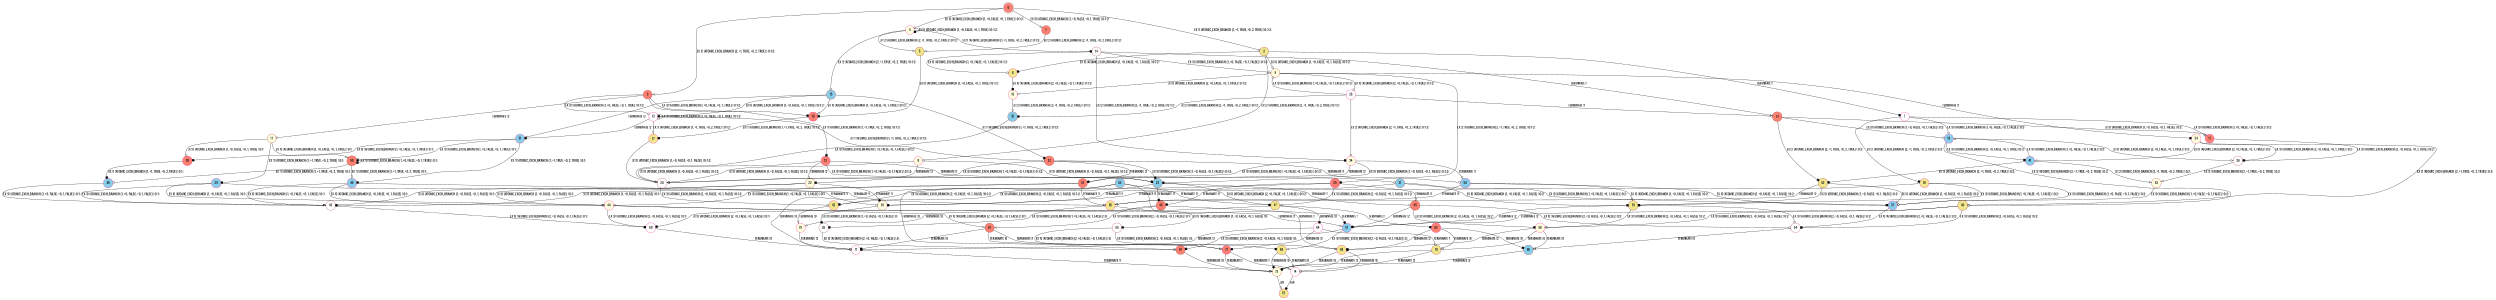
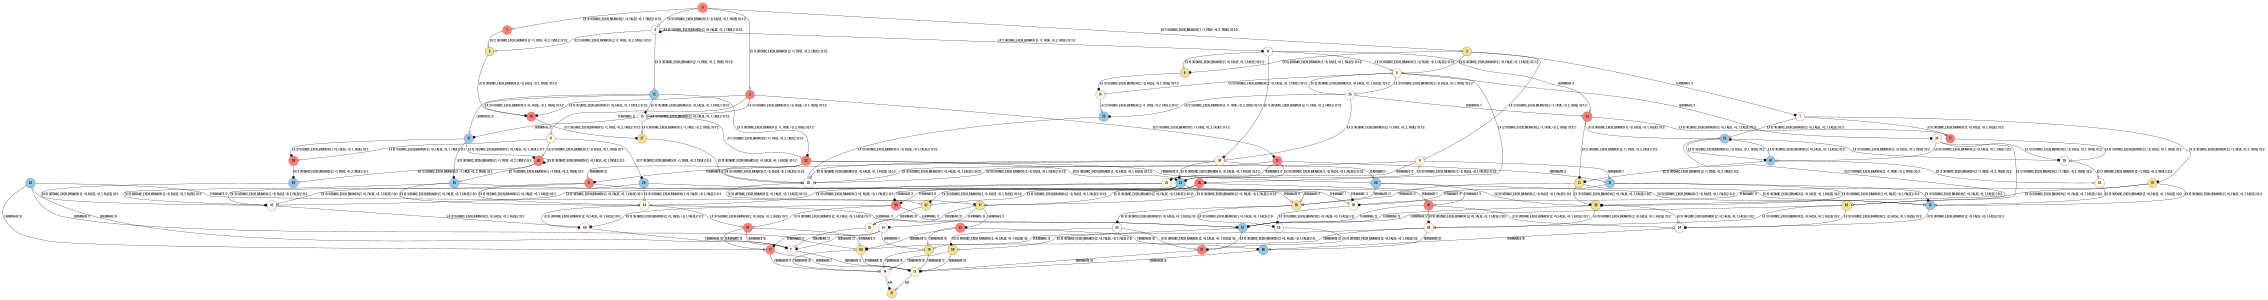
  digraph {
    fontname=Oswald
    node [color=brown fillcolor=salmon fontname=Oswald shape=circle style=filled]
    edge [arrowhead=box fontname=Oswald]
    0 [peripheries=2]
    1
    2 [fillcolor=khaki]
    3
    4 [color=deeppink fillcolor=lightyellow]
    5 [fillcolor=khaki]
    6 [color=deeppink fillcolor=khaki]
    7 [color=deeppink fillcolor=white]
    8 [color=deeppink fillcolor=lightyellow]
    9 [fillcolor=lightyellow]
    10 [color=deeppink]
    11 [fillcolor=lightyellow]
    12 [color=deeppink]
    13 [color=deeppink fillcolor=white]
    14 [fillcolor=white]
    15 [fillcolor=skyblue]
    16 [color=deeppink fillcolor=lightyellow]
    17 [color=deeppink]
    18 [color=deeppink fillcolor=khaki]
    19 [color=deeppink fillcolor=skyblue]
    20 [fillcolor=white]
    21 [fillcolor=skyblue]
    22 [fillcolor=lightyellow]
    23 [fillcolor=skyblue]
    24 [color=deeppink fillcolor=lightyellow]
    25 [color=deeppink]
    26 [color=deeppink fillcolor=white]
    27 [color=deeppink fillcolor=khaki]
    28 [color=deeppink]
    29 [color=deeppink fillcolor=skyblue]
    n31 [label=90]
    31 [color=deeppink fillcolor=skyblue]
    32
    33
    34 [color=deeppink fillcolor=lightyellow]
    35 [fillcolor=skyblue]
    36 [fillcolor=white]
    37 [color=deeppink fillcolor=skyblue]
    38 [fillcolor=lightyellow]
    39 [fillcolor=khaki]
    40 [fillcolor=khaki]
    41 [color=deeppink fillcolor=skyblue]
    42 [color=deeppink fillcolor=khaki]
    43 [fillcolor=white]
    44 [color=deeppink fillcolor=lightyellow]
    45
    46
    47 [fillcolor=khaki]
    48 [color=deeppink fillcolor=skyblue]
    49 [color=deeppink fillcolor=skyblue]
    50 [color=deeppink fillcolor=skyblue]
    51
    52 [fillcolor=khaki]
    53 [fillcolor=lightyellow]
    54 [fillcolor=white]
    55 [fillcolor=white]
    57 [color=deeppink fillcolor=skyblue]
    58 [color=deeppink fillcolor=lightyellow]
    n59 [color=deeppink fillcolor=lightyellow label=79]
    60 [color=deeppink fillcolor=white]
    61
    62 [color=deeppink]
    64 [color=deeppink fillcolor=white]
    65 [color=deeppink fillcolor=khaki]
    66 [fillcolor=skyblue]
    67
    56 [fillcolor=white]
    68 [fillcolor=khaki]
    69 [color=deeppink fillcolor=khaki]
    70 [fillcolor=khaki]
    71 [color=deeppink fillcolor=white]
    n72 [color=deeppink label=77]
    63 [fillcolor=skyblue]
    73 [fillcolor=lightyellow]
    74 [color=deeppink fillcolor=white]
    75 [color=deeppink fillcolor=khaki]
    0 -> 1 [arrowhead=onormal label="EX !0 !ATOMIC_EXCH_BRANCH (1, +0, FALSE, +0, 1, TRUE) !:0:1:2:"]
    0 -> 2 [arrowhead=odot label="EX !1 !ATOMIC_EXCH_BRANCH (1, +1, TRUE, +0, 2, TRUE) !:0:1:2:"]
    0 -> 3 [arrowhead=onormal label="EX !2 !ATOMIC_EXCH_BRANCH (2, +1, TRUE, +0, 2, TRUE) !:0:1:2:"]
    0 -> 4 [arrowhead=odot label="EX !0 !ATOMIC_EXCH_BRANCH (1, +0, FALSE, +0, 1, TRUE) !:0:1:2:"]
    1 -> 5 [arrowhead=onormal label="EX !2 !ATOMIC_EXCH_BRANCH (2, +1, TRUE, +0, 2, TRUE) !:0:1:2:"]
    2 -> 6 [label="EX !0 !ATOMIC_EXCH_BRANCH (1, +0, FALSE, +0, 1, FALSE) !:0:1:2:"]
    2 -> 7 [label="TERMINATE !1"]
    2 -> 8 [arrowhead=odot label="EX !2 !ATOMIC_EXCH_BRANCH (2, +1, TRUE, +0, 2, TRUE) !:0:1:2:"]
    2 -> 9 [arrowhead=onormal label="EX !0 !ATOMIC_EXCH_BRANCH (1, +0, FALSE, +0, 1, FALSE) !:0:1:2:"]
    3 -> 10 [label="EX !0 !ATOMIC_EXCH_BRANCH (1, +0, FALSE, +0, 1, TRUE) !:0:1:2:"]
    3 -> 11 [arrowhead=odot label="TERMINATE !2"]
    3 -> 12 [label="EX !1 !ATOMIC_EXCH_BRANCH (1, +1, TRUE, +0, 2, TRUE) !:0:1:2:"]
    3 -> 13 [arrowhead=odot label="EX !0 !ATOMIC_EXCH_BRANCH (1, +0, FALSE, +0, 1, TRUE) !:0:1:2:"]
    4 -> 4 [label="EX !0 !ATOMIC_EXCH_BRANCH (1, +0, FALSE, +0, 1, TRUE) !:0:1:2:"]
    4 -> 5 [arrowhead=onormal label="EX !2 !ATOMIC_EXCH_BRANCH (2, +1, TRUE, +0, 2, TRUE) !:0:1:2:"]
    4 -> 14 [label="EX !1 !ATOMIC_EXCH_BRANCH (1, +1, TRUE, +0, 2, TRUE) !:0:1:2:"]
    4 -> 15 [arrowhead=odot label="EX !2 !ATOMIC_EXCH_BRANCH (2, +1, TRUE, +0, 2, TRUE) !:0:1:2:"]
    5 -> 10 [label="EX !0 !ATOMIC_EXCH_BRANCH (1, +0, FALSE, +0, 1, TRUE) !:0:1:2:"]
    6 -> 16 [label="EX !0 !ATOMIC_EXCH_BRANCH (2, +0, FALSE, +0, 1, TRUE) !:0:1:2:"]
    7 -> 17 [arrowhead=odot label="EX !0 !ATOMIC_EXCH_BRANCH (1, +0, FALSE, +0, 1, FALSE) !:0:2:"]
    7 -> 18 [label="EX !2 !ATOMIC_EXCH_BRANCH (2, +1, TRUE, +0, 2, TRUE) !:0:2:"]
    7 -> 19 [arrowhead=odot label="EX !0 !ATOMIC_EXCH_BRANCH (1, +0, FALSE, +0, 1, FALSE) !:0:2:"]
    8 -> 20 [arrowhead=onormal label="EX !0 !ATOMIC_EXCH_BRANCH (1, +0, FALSE, +0, 1, FALSE) !:0:1:2:"]
+   8 -> 21 [arrowhead=odot label="TERMINATE !1"]
    8 -> 22 [label="TERMINATE !2"]
    8 -> 23 [label="EX !0 !ATOMIC_EXCH_BRANCH (1, +0, FALSE, +0, 1, FALSE) !:0:1:2:"]
    9 -> 16 [arrowhead=odot label="EX !0 !ATOMIC_EXCH_BRANCH (2, +0, FALSE, +0, 1, TRUE) !:0:1:2:"]
    9 -> 24 [label="TERMINATE !1"]
    9 -> 25 [label="EX !2 !ATOMIC_EXCH_BRANCH (2, +1, TRUE, +0, 2, TRUE) !:0:1:2:"]
    9 -> 26 [arrowhead=odot label="EX !0 !ATOMIC_EXCH_BRANCH (2, +0, FALSE, +0, 1, TRUE) !:0:1:2:"]
    10 -> 27 [label="EX !1 !ATOMIC_EXCH_BRANCH (1, +1, TRUE, +0, 2, TRUE) !:0:1:2:"]
    11 -> 28 [arrowhead=odot label="EX !0 !ATOMIC_EXCH_BRANCH (1, +0, FALSE, +0, 1, TRUE) !:0:1:"]
    11 -> 29 [label="EX !1 !ATOMIC_EXCH_BRANCH (1, +1, TRUE, +0, 2, TRUE) !:0:1:"]
    11 -> n31 [arrowhead=onormal label="EX !0 !ATOMIC_EXCH_BRANCH (1, +0, FALSE, +0, 1, TRUE) !:0:1:"]
    12 -> 20 [arrowhead=onormal label="EX !0 !ATOMIC_EXCH_BRANCH (1, +0, FALSE, +0, 1, FALSE) !:0:1:2:"]
    12 -> 21 [arrowhead=odot label="TERMINATE !1"]
    12 -> 22 [arrowhead=odot label="TERMINATE !2"]
    12 -> 23 [arrowhead=odot label="EX !0 !ATOMIC_EXCH_BRANCH (1, +0, FALSE, +0, 1, FALSE) !:0:1:2:"]
    13 -> 13 [arrowhead=odot label="EX !0 !ATOMIC_EXCH_BRANCH (1, +0, FALSE, +0, 1, TRUE) !:0:1:2:"]
    13 -> 27 [arrowhead=onormal label="EX !1 !ATOMIC_EXCH_BRANCH (1, +1, TRUE, +0, 2, TRUE) !:0:1:2:"]
    13 -> 31 [label="TERMINATE !2"]
    13 -> 32 [arrowhead=odot label="EX !1 !ATOMIC_EXCH_BRANCH (1, +1, TRUE, +0, 2, TRUE) !:0:1:2:"]
    14 -> 6 [arrowhead=odot label="EX !0 !ATOMIC_EXCH_BRANCH (1, +0, FALSE, +0, 1, FALSE) !:0:1:2:"]
    14 -> 9 [arrowhead=onormal label="EX !0 !ATOMIC_EXCH_BRANCH (1, +0, FALSE, +0, 1, FALSE) !:0:1:2:"]
    14 -> 33 [arrowhead=onormal label="TERMINATE !1"]
    14 -> 34 [label="EX !2 !ATOMIC_EXCH_BRANCH (2, +1, TRUE, +0, 2, TRUE) !:0:1:2:"]
    15 -> 10 [arrowhead=onormal label="EX !0 !ATOMIC_EXCH_BRANCH (1, +0, FALSE, +0, 1, TRUE) !:0:1:2:"]
    15 -> 13 [label="EX !0 !ATOMIC_EXCH_BRANCH (1, +0, FALSE, +0, 1, TRUE) !:0:1:2:"]
    15 -> 31 [arrowhead=onormal label="TERMINATE !2"]
    15 -> 32 [label="EX !1 !ATOMIC_EXCH_BRANCH (1, +1, TRUE, +0, 2, TRUE) !:0:1:2:"]
    16 -> 35 [arrowhead=onormal label="EX !2 !ATOMIC_EXCH_BRANCH (2, +1, TRUE, +0, 2, TRUE) !:0:1:2:"]
    17 -> 36 [arrowhead=onormal label="EX !0 !ATOMIC_EXCH_BRANCH (2, +0, FALSE, +0, 1, TRUE) !:0:2:"]
    18 -> 37 [arrowhead=odot label="EX !0 !ATOMIC_EXCH_BRANCH (1, +0, FALSE, +0, 1, FALSE) !:0:2:"]
    18 -> 38 [arrowhead=odot label="TERMINATE !2"]
    18 -> 39 [label="EX !0 !ATOMIC_EXCH_BRANCH (1, +0, FALSE, +0, 1, FALSE) !:0:2:"]
    19 -> 36 [arrowhead=onormal label="EX !0 !ATOMIC_EXCH_BRANCH (2, +0, FALSE, +0, 1, TRUE) !:0:2:"]
    19 -> 40 [arrowhead=odot label="EX !2 !ATOMIC_EXCH_BRANCH (2, +1, TRUE, +0, 2, TRUE) !:0:2:"]
    19 -> 41 [label="EX !0 !ATOMIC_EXCH_BRANCH (2, +0, FALSE, +0, 1, TRUE) !:0:2:"]
    20 -> 42 [arrowhead=odot label="EX !0 !ATOMIC_EXCH_BRANCH (2, +0, FALSE, +0, 1, FALSE) !:0:1:2:"]
    21 -> 37 [label="EX !0 !ATOMIC_EXCH_BRANCH (1, +0, FALSE, +0, 1, FALSE) !:0:2:"]
    21 -> 38 [label="TERMINATE !2"]
    21 -> 39 [label="EX !0 !ATOMIC_EXCH_BRANCH (1, +0, FALSE, +0, 1, FALSE) !:0:2:"]
    22 -> 38 [label="TERMINATE !1"]
    22 -> 43 [arrowhead=odot label="EX !0 !ATOMIC_EXCH_BRANCH (1, +0, FALSE, +0, 1, FALSE) !:0:1:"]
    22 -> 44 [arrowhead=onormal label="EX !0 !ATOMIC_EXCH_BRANCH (1, +0, FALSE, +0, 1, FALSE) !:0:1:"]
    23 -> 42 [label="EX !0 !ATOMIC_EXCH_BRANCH (2, +0, FALSE, +0, 1, FALSE) !:0:1:2:"]
    23 -> 45 [arrowhead=odot label="TERMINATE !1"]
    23 -> 46 [label="TERMINATE !2"]
    23 -> 47 [arrowhead=odot label="EX !0 !ATOMIC_EXCH_BRANCH (2, +0, FALSE, +0, 1, FALSE) !:0:1:2:"]
    24 -> 36 [label="EX !0 !ATOMIC_EXCH_BRANCH (2, +0, FALSE, +0, 1, TRUE) !:0:2:"]
    24 -> 40 [arrowhead=odot label="EX !2 !ATOMIC_EXCH_BRANCH (2, +1, TRUE, +0, 2, TRUE) !:0:2:"]
    24 -> 41 [arrowhead=onormal label="EX !0 !ATOMIC_EXCH_BRANCH (2, +0, FALSE, +0, 1, TRUE) !:0:2:"]
    25 -> 42 [arrowhead=odot label="EX !0 !ATOMIC_EXCH_BRANCH (2, +0, FALSE, +0, 1, FALSE) !:0:1:2:"]
    25 -> 45 [arrowhead=onormal label="TERMINATE !1"]
    25 -> 46 [label="TERMINATE !2"]
    25 -> 47 [arrowhead=onormal label="EX !0 !ATOMIC_EXCH_BRANCH (2, +0, FALSE, +0, 1, FALSE) !:0:1:2:"]
    26 -> 9 [arrowhead=odot label="EX !0 !ATOMIC_EXCH_BRANCH (1, +0, FALSE, +0, 1, FALSE) !:0:1:2:"]
    26 -> 33 [arrowhead=odot label="TERMINATE !1"]
    26 -> 34 [arrowhead=odot label="EX !2 !ATOMIC_EXCH_BRANCH (2, +1, TRUE, +0, 2, TRUE) !:0:1:2:"]
    26 -> 35 [label="EX !2 !ATOMIC_EXCH_BRANCH (2, +1, TRUE, +0, 2, TRUE) !:0:1:2:"]
    27 -> 20 [arrowhead=onormal label="EX !0 !ATOMIC_EXCH_BRANCH (1, +0, FALSE, +0, 1, FALSE) !:0:1:2:"]
    28 -> 48 [label="EX !1 !ATOMIC_EXCH_BRANCH (1, +1, TRUE, +0, 2, TRUE) !:0:1:"]
    29 -> 38 [arrowhead=odot label="TERMINATE !1"]
    29 -> 43 [arrowhead=onormal label="EX !0 !ATOMIC_EXCH_BRANCH (1, +0, FALSE, +0, 1, FALSE) !:0:1:"]
    29 -> 44 [arrowhead=odot label="EX !0 !ATOMIC_EXCH_BRANCH (1, +0, FALSE, +0, 1, FALSE) !:0:1:"]
    n31 -> n31 [label="EX !0 !ATOMIC_EXCH_BRANCH (1, +0, FALSE, +0, 1, TRUE) !:0:1:"]
    n31 -> 48 [arrowhead=odot label="EX !1 !ATOMIC_EXCH_BRANCH (1, +1, TRUE, +0, 2, TRUE) !:0:1:"]
    n31 -> 49 [arrowhead=onormal label="EX !1 !ATOMIC_EXCH_BRANCH (1, +1, TRUE, +0, 2, TRUE) !:0:1:"]
    31 -> 28 [label="EX !0 !ATOMIC_EXCH_BRANCH (1, +0, FALSE, +0, 1, TRUE) !:0:1:"]
    31 -> n31 [label="EX !0 !ATOMIC_EXCH_BRANCH (1, +0, FALSE, +0, 1, TRUE) !:0:1:"]
    31 -> 49 [label="EX !1 !ATOMIC_EXCH_BRANCH (1, +1, TRUE, +0, 2, TRUE) !:0:1:"]
    32 -> 20 [arrowhead=onormal label="EX !0 !ATOMIC_EXCH_BRANCH (1, +0, FALSE, +0, 1, FALSE) !:0:1:2:"]
    32 -> 23 [label="EX !0 !ATOMIC_EXCH_BRANCH (1, +0, FALSE, +0, 1, FALSE) !:0:1:2:"]
    32 -> 50 [arrowhead=odot label="TERMINATE !1"]
    32 -> 51 [arrowhead=odot label="TERMINATE !2"]
    33 -> 17 [arrowhead=onormal label="EX !0 !ATOMIC_EXCH_BRANCH (1, +0, FALSE, +0, 1, FALSE) !:0:2:"]
    33 -> 19 [arrowhead=odot label="EX !0 !ATOMIC_EXCH_BRANCH (1, +0, FALSE, +0, 1, FALSE) !:0:2:"]
    33 -> 52 [label="EX !2 !ATOMIC_EXCH_BRANCH (2, +1, TRUE, +0, 2, TRUE) !:0:2:"]
    34 -> 20 [arrowhead=onormal label="EX !0 !ATOMIC_EXCH_BRANCH (1, +0, FALSE, +0, 1, FALSE) !:0:1:2:"]
    34 -> 23 [label="EX !0 !ATOMIC_EXCH_BRANCH (1, +0, FALSE, +0, 1, FALSE) !:0:1:2:"]
    34 -> 50 [arrowhead=onormal label="TERMINATE !1"]
    34 -> 51 [label="TERMINATE !2"]
    35 -> 20 [arrowhead=odot label="EX !0 !ATOMIC_EXCH_BRANCH (1, +0, FALSE, +0, 1, FALSE) !:0:1:2:"]
    36 -> 53 [arrowhead=onormal label="EX !2 !ATOMIC_EXCH_BRANCH (2, +1, TRUE, +0, 2, TRUE) !:0:2:"]
    37 -> 54 [arrowhead=odot label="EX !0 !ATOMIC_EXCH_BRANCH (2, +0, FALSE, +0, 1, FALSE) !:0:2:"]
    38 -> 55 [label="EX !0 !ATOMIC_EXCH_BRANCH (1, +0, FALSE, +0, 1, FALSE) !:0:"]
    39 -> 54 [arrowhead=odot label="EX !0 !ATOMIC_EXCH_BRANCH (2, +0, FALSE, +0, 1, FALSE) !:0:2:"]
    39 -> 57 [arrowhead=odot label="TERMINATE !2"]
    39 -> 58 [arrowhead=odot label="EX !0 !ATOMIC_EXCH_BRANCH (2, +0, FALSE, +0, 1, FALSE) !:0:2:"]
    40 -> 54 [label="EX !0 !ATOMIC_EXCH_BRANCH (2, +0, FALSE, +0, 1, FALSE) !:0:2:"]
    40 -> 57 [arrowhead=onormal label="TERMINATE !2"]
    40 -> 58 [arrowhead=onormal label="EX !0 !ATOMIC_EXCH_BRANCH (2, +0, FALSE, +0, 1, FALSE) !:0:2:"]
-   41 -> 19 [arrowhead=onormal label="EX !0 !ATOMIC_EXCH_BRANCH (1, +0, FALSE, +0, 1, FALSE) !:0:2:"]
+   41 -> 19 [label="EX !0 !ATOMIC_EXCH_BRANCH (1, +0, FALSE, +0, 1, FALSE) !:0:2:"]
    41 -> 52 [label="EX !2 !ATOMIC_EXCH_BRANCH (2, +1, TRUE, +0, 2, TRUE) !:0:2:"]
    41 -> 53 [arrowhead=onormal label="EX !2 !ATOMIC_EXCH_BRANCH (2, +1, TRUE, +0, 2, TRUE) !:0:2:"]
    42 -> n59 [arrowhead=onormal label="TERMINATE !0"]
    43 -> 60 [arrowhead=odot label="EX !0 !ATOMIC_EXCH_BRANCH (2, +0, FALSE, +0, 1, FALSE) !:0:1:"]
    44 -> 57 [arrowhead=onormal label="TERMINATE !1"]
    44 -> 60 [label="EX !0 !ATOMIC_EXCH_BRANCH (2, +0, FALSE, +0, 1, FALSE) !:0:1:"]
    44 -> 61 [arrowhead=onormal label="EX !0 !ATOMIC_EXCH_BRANCH (2, +0, FALSE, +0, 1, FALSE) !:0:1:"]
    45 -> 54 [arrowhead=odot label="EX !0 !ATOMIC_EXCH_BRANCH (2, +0, FALSE, +0, 1, FALSE) !:0:2:"]
    45 -> 57 [label="TERMINATE !2"]
    45 -> 58 [label="EX !0 !ATOMIC_EXCH_BRANCH (2, +0, FALSE, +0, 1, FALSE) !:0:2:"]
    46 -> 57 [label="TERMINATE !1"]
    46 -> 60 [label="EX !0 !ATOMIC_EXCH_BRANCH (2, +0, FALSE, +0, 1, FALSE) !:0:1:"]
    46 -> 61 [arrowhead=onormal label="EX !0 !ATOMIC_EXCH_BRANCH (2, +0, FALSE, +0, 1, FALSE) !:0:1:"]
    47 -> n59 [arrowhead=onormal label="TERMINATE !0"]
    47 -> 62 [label="TERMINATE !1"]
    47 -> 64 [label="TERMINATE !0"]
    48 -> 43 [arrowhead=onormal label="EX !0 !ATOMIC_EXCH_BRANCH (1, +0, FALSE, +0, 1, FALSE) !:0:1:"]
    49 -> 43 [arrowhead=onormal label="EX !0 !ATOMIC_EXCH_BRANCH (1, +0, FALSE, +0, 1, FALSE) !:0:1:"]
    49 -> 44 [arrowhead=odot label="EX !0 !ATOMIC_EXCH_BRANCH (1, +0, FALSE, +0, 1, FALSE) !:0:1:"]
    49 -> 65 [arrowhead=odot label="TERMINATE !1"]
    50 -> 37 [arrowhead=onormal label="EX !0 !ATOMIC_EXCH_BRANCH (1, +0, FALSE, +0, 1, FALSE) !:0:2:"]
    50 -> 39 [arrowhead=onormal label="EX !0 !ATOMIC_EXCH_BRANCH (1, +0, FALSE, +0, 1, FALSE) !:0:2:"]
    50 -> 65 [arrowhead=onormal label="TERMINATE !2"]
    51 -> 43 [label="EX !0 !ATOMIC_EXCH_BRANCH (1, +0, FALSE, +0, 1, FALSE) !:0:1:"]
    51 -> 44 [arrowhead=odot label="EX !0 !ATOMIC_EXCH_BRANCH (1, +0, FALSE, +0, 1, FALSE) !:0:1:"]
    51 -> 65 [arrowhead=onormal label="TERMINATE !1"]
    52 -> 37 [arrowhead=odot label="EX !0 !ATOMIC_EXCH_BRANCH (1, +0, FALSE, +0, 1, FALSE) !:0:2:"]
    52 -> 39 [label="EX !0 !ATOMIC_EXCH_BRANCH (1, +0, FALSE, +0, 1, FALSE) !:0:2:"]
    52 -> 65 [arrowhead=onormal label="TERMINATE !2"]
    53 -> 37 [arrowhead=odot label="EX !0 !ATOMIC_EXCH_BRANCH (1, +0, FALSE, +0, 1, FALSE) !:0:2:"]
    54 -> 66 [arrowhead=onormal label="TERMINATE !0"]
    55 -> 67 [arrowhead=odot label="EX !0 !ATOMIC_EXCH_BRANCH (2, +0, FALSE, +0, 1, FALSE) !:0:"]
    57 -> 67 [label="EX !0 !ATOMIC_EXCH_BRANCH (2, +0, FALSE, +0, 1, FALSE) !:0:"]
    57 -> 68 [arrowhead=onormal label="EX !0 !ATOMIC_EXCH_BRANCH (2, +0, FALSE, +0, 1, FALSE) !:0:"]
    58 -> 66 [arrowhead=onormal label="TERMINATE !0"]
    58 -> 69 [label="TERMINATE !2"]
    58 -> 70 [arrowhead=onormal label="TERMINATE !0"]
    n59 -> 71 [arrowhead=odot label="TERMINATE !2"]
    60 -> 71 [arrowhead=odot label="TERMINATE !0"]
    61 -> 69 [arrowhead=odot label="TERMINATE !1"]
    61 -> 71 [label="TERMINATE !0"]
    61 -> n72 [arrowhead=onormal label="TERMINATE !0"]
    62 -> 66 [label="TERMINATE !0"]
    62 -> 69 [label="TERMINATE !2"]
    62 -> 70 [arrowhead=onormal label="TERMINATE !0"]
    64 -> 70 [arrowhead=odot label="TERMINATE !1"]
    64 -> 71 [label="TERMINATE !2"]
    64 -> n72 [label="TERMINATE !2"]
    65 -> 55 [label="EX !0 !ATOMIC_EXCH_BRANCH (1, +0, FALSE, +0, 1, FALSE) !:0:"]
    65 -> 56 [label="EX !0 !ATOMIC_EXCH_BRANCH (1, +0, FALSE, +0, 1, FALSE) !:0:"]
    66 -> 73 [arrowhead=odot label="TERMINATE !2"]
    67 -> 73 [arrowhead=onormal label="TERMINATE !0"]
    56 -> 67 [arrowhead=onormal label="EX !0 !ATOMIC_EXCH_BRANCH (2, +0, FALSE, +0, 1, FALSE) !:0:"]
    56 -> 68 [label="EX !0 !ATOMIC_EXCH_BRANCH (2, +0, FALSE, +0, 1, FALSE) !:0:"]
    68 -> 73 [label="TERMINATE !0"]
    68 -> 74 [arrowhead=onormal label="TERMINATE !0"]
    69 -> 73 [label="TERMINATE !0"]
    69 -> 74 [arrowhead=odot label="TERMINATE !0"]
    70 -> 73 [arrowhead=odot label="TERMINATE !2"]
    70 -> 74 [arrowhead=odot label="TERMINATE !2"]
    71 -> 73 [arrowhead=onormal label="TERMINATE !1"]
    n72 -> 73 [arrowhead=onormal label="TERMINATE !1"]
    n72 -> 74 [arrowhead=onormal label="TERMINATE !1"]
    63 -> 47 [label="TERMINATE !2"]
    63 -> 69 [arrowhead=onormal label="TERMINATE !1"]
    63 -> 71 [arrowhead=onormal label="TERMINATE !0"]
    63 -> n72 [arrowhead=onormal label="TERMINATE !0"]
    73 -> 75 [arrowhead=onormal label=exit]
    74 -> 75 [label=exit]
  }
